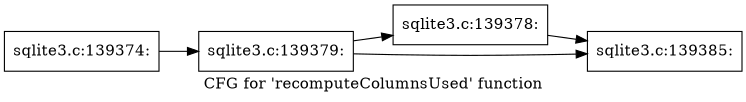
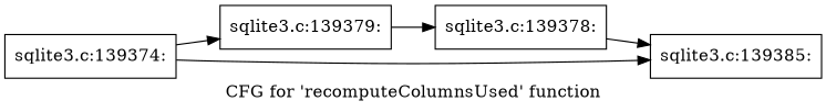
  digraph {
    label="CFG for 'recomputeColumnsUsed' function"
    rankdir=LR
    node [shape=record]
    n1 [label="{sqlite3.c:139374:}"]
    n2 [label="{sqlite3.c:139379:}"]
    n3 [label="{sqlite3.c:139378:}"]
    n4 [label="{sqlite3.c:139385:}"]
    n1 -> n2
    n2 -> n3
-   n2 -> n4
+   n1 -> n4
    n3 -> n4
  }
